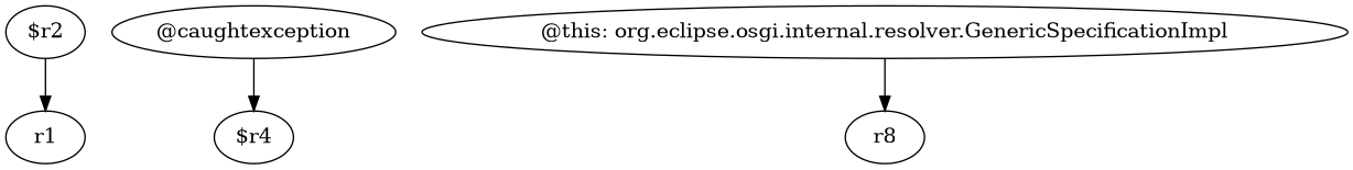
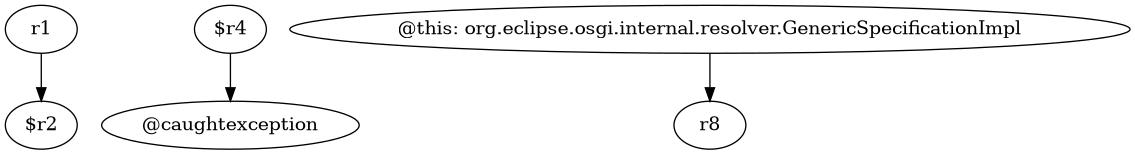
  digraph {
    n1 [label="$r2"]
    n2 [label=r1]
    n3 [label="@caughtexception"]
    n4 [label="$r4"]
    n5 [label="@this: org.eclipse.osgi.internal.resolver.GenericSpecificationImpl"]
    n6 [label=r8]
-   n1 -> n2
-   n3 -> n4
+   n2 -> n1
+   n4 -> n3
    n5 -> n6
  }
